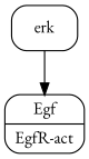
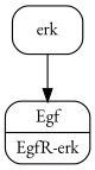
  digraph {
    fontname="EB Garamond"
    node [shape=Mrecord fontname="EB Garamond"]
    n1 [label=" erk "]
-   n2 [label="{ Egf | EgfR-act }"]
+   n2 [label="{ Egf | EgfR-erk }"]
    n1 -> n2 [fontname="EB Garamond"]
  }
